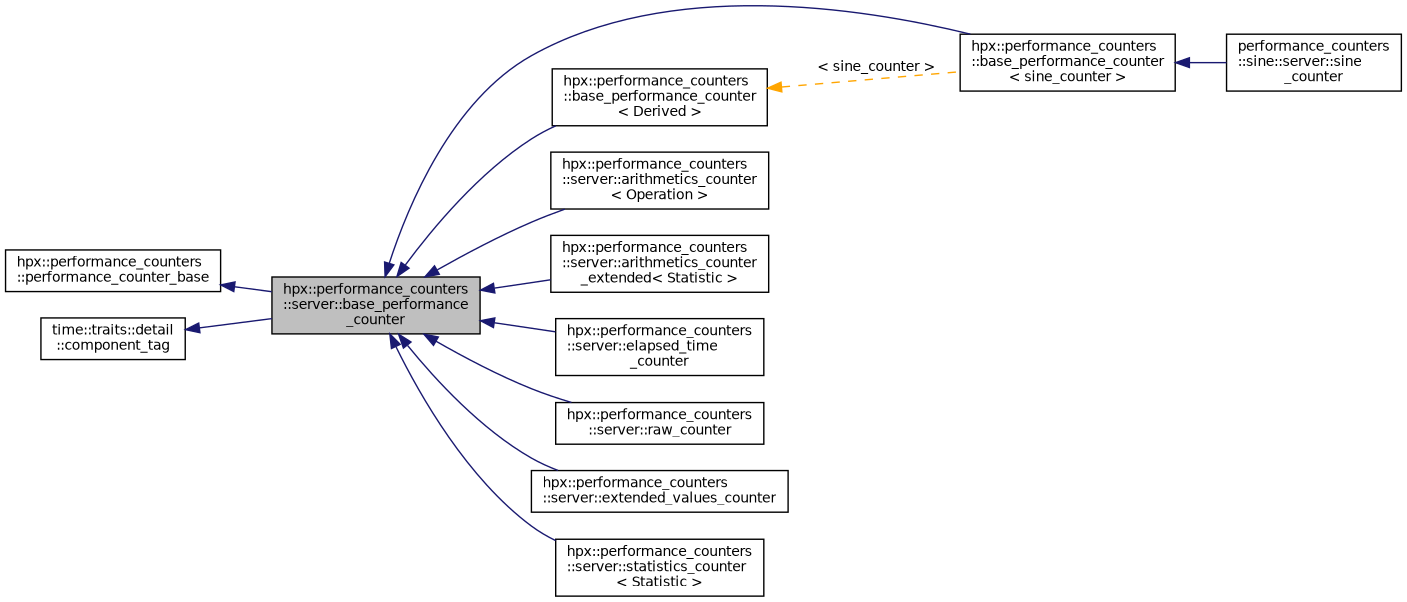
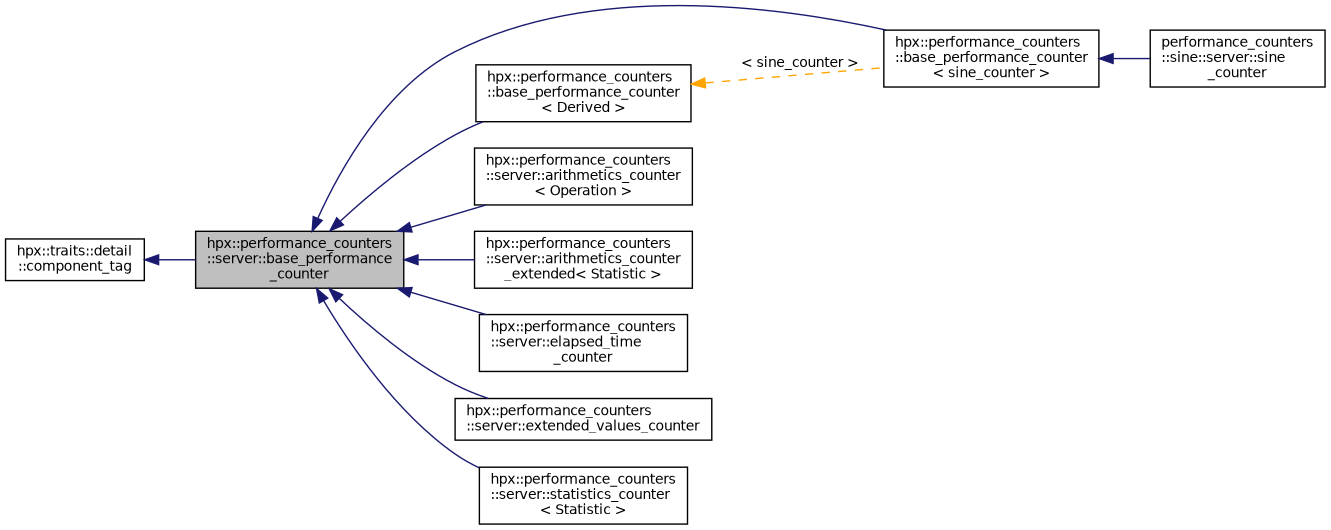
  digraph {
    rankdir=LR
    node [color=black fillcolor=white fontname=Helvetica fontsize=10 shape=record style=filled]
    edge [color=midnightblue dir=back fontname=Helvetica fontsize=10 labelfontname=Helvetica labelfontsize=10 style=solid]
    n1 [fillcolor=grey75 fontcolor=black height=0.2 label="hpx::performance_counters\l::server::base_performance\l_counter" width=0.4]
    n2 [height=0.2 label="hpx::performance_counters\l::base_performance_counter\l\< sine_counter \>" width=0.4]
    n3 [height=0.2 label="hpx::performance_counters\l::base_performance_counter\l\< Derived \>" width=0.4]
    n4 [height=0.2 label="hpx::performance_counters\l::server::arithmetics_counter\l\< Operation \>" width=0.4]
    n5 [height=0.2 label="hpx::performance_counters\l::server::arithmetics_counter\l_extended\< Statistic \>" width=0.4]
    n6 [height=0.2 label="hpx::performance_counters\l::server::elapsed_time\l_counter" width=0.4]
-   n7 [height=0.2 label="hpx::performance_counters\l::server::raw_counter" width=0.4]
    n8 [height=0.2 label="hpx::performance_counters\l::server::extended_values_counter" width=0.4]
    n9 [height=0.2 label="hpx::performance_counters\l::server::statistics_counter\l\< Statistic \>" width=0.4]
    n10 [height=0.2 label="performance_counters\l::sine::server::sine\l_counter" width=0.4]
-   n11 [height=0.2 label="hpx::performance_counters\l::performance_counter_base" width=0.4]
-   n12 [height=0.2 label="time::traits::detail\l::component_tag" width=0.4]
+   n12 [height=0.2 label="hpx::traits::detail\l::component_tag" width=0.4]
    n1 -> n2
    n1 -> n3
    n1 -> n4
    n1 -> n5
    n1 -> n6
-   n1 -> n7
    n1 -> n8
    n1 -> n9
    n2 -> n10
    n3 -> n2 [color=orange label=" \< sine_counter \>" style=dashed]
-   n11 -> n1
    n12 -> n1
  }
